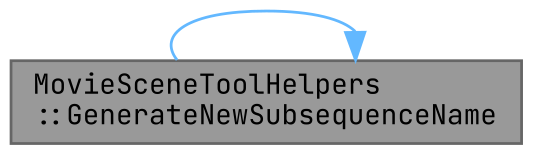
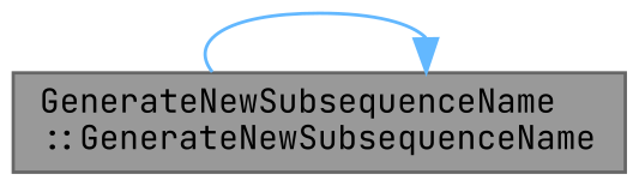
  digraph {
    rankdir=LR
    fontname="JetBrains Mono"
-   n1 [color=gray40 fillcolor=grey60 fontcolor=black fontname="JetBrains Mono" fontsize=10 height=0.2 label="MovieSceneToolHelpers\l::GenerateNewSubsequenceName" shape=box style=filled width=0.4]
+   n1 [color=gray40 fillcolor=grey60 fontcolor=black fontname="JetBrains Mono" fontsize=10 height=0.2 label="GenerateNewSubsequenceName\l::GenerateNewSubsequenceName" shape=box style=filled width=0.4]
    n1 -> n1 [color=steelblue1 fontname="JetBrains Mono" fontsize=10 labelfontname=Helvetica labelfontsize=10 style=solid]
  }
